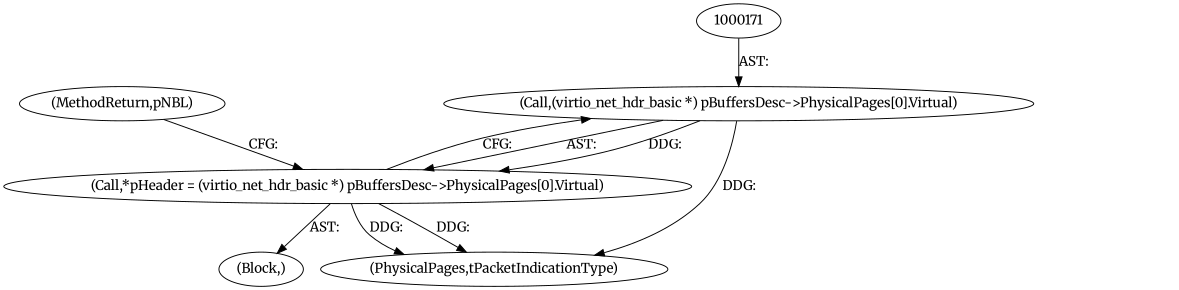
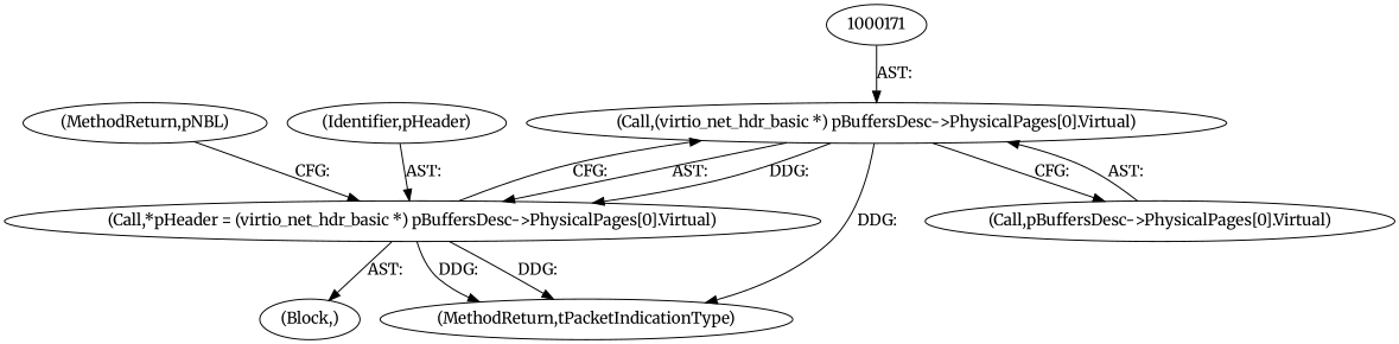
  digraph {
    fontname=Merriweather
    node [fontname=Merriweather]
    edge [fontname=Merriweather]
    n1 [label="(Call,(virtio_net_hdr_basic *) pBuffersDesc->PhysicalPages[0].Virtual)"]
    n2 [label="(Call,*pHeader = (virtio_net_hdr_basic *) pBuffersDesc->PhysicalPages[0].Virtual)"]
-   n3 [label="(PhysicalPages,tPacketIndicationType)"]
+   n3 [label="(MethodReturn,tPacketIndicationType)"]
+   n4 [label="(Call,pBuffersDesc->PhysicalPages[0].Virtual)"]
    n5 [label="(Block,)"]
    n6 [label="(MethodReturn,pNBL)"]
+   n7 [label="(Identifier,pHeader)"]
    1000171
    n1 -> n2 [label="AST: "]
    n1 -> n2 [label="DDG: "]
    n1 -> n3 [label="DDG: "]
+   n1 -> n4 [label="CFG: "]
    n2 -> n1 [label="CFG: "]
    n2 -> n3 [label="DDG: "]
    n2 -> n3 [label="DDG: "]
    n2 -> n5 [label="AST: "]
+   n4 -> n1 [label="AST: "]
    n6 -> n2 [label="CFG: "]
+   n7 -> n2 [label="AST: "]
    1000171 -> n1 [label="AST: "]
  }
